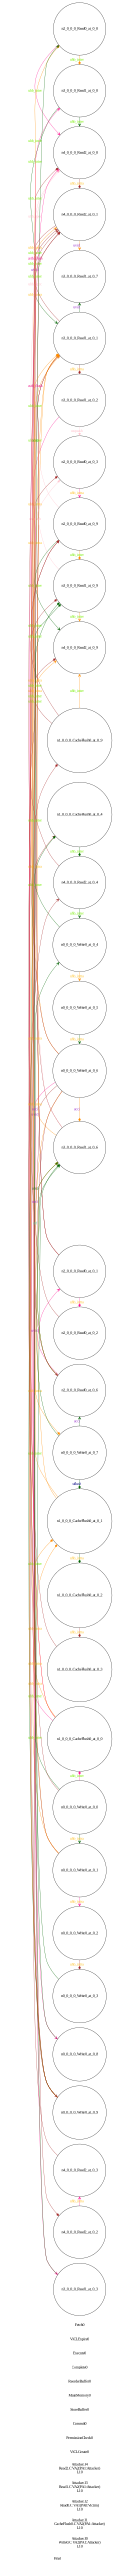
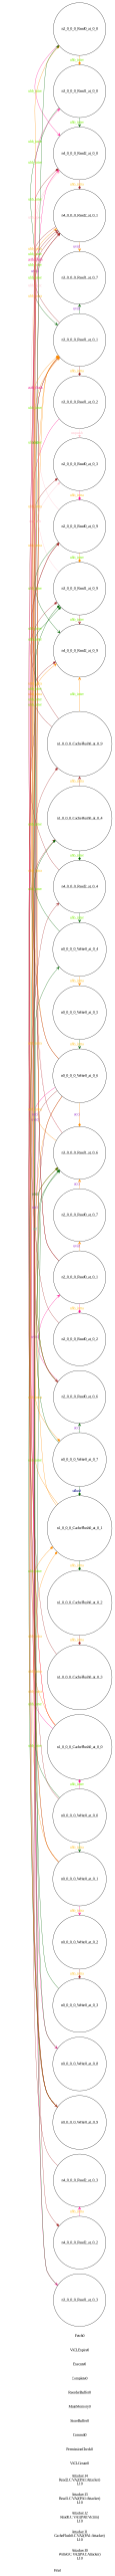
  digraph {
    fontname="Liberation Serif"
    label=Final
    rankdir=LR
    splines=true
    node [fontname="Liberation Serif" shape=circle]
    edge [arrowhead=vee color=brown constraint=false fontcolor=chartreuse2 fontname="Liberation Serif"]
    n1 [label="Attacker.I0\nWrite0.C VA2(PA1:Attacker)\nL10\n" shape=none]
    n2 [label="Attacker.I1\nCacheFlush0.C VA2(PA1:Attacker)\nL10\n" shape=none]
    n3 [label="Attacker.I2\nRead0.C VA1(PA0:Victim)\nL10\n" shape=none]
    n4 [label="Attacker.I3\nRead1.C VA2(PA1:Attacker)\nL10\n" shape=none]
    n5 [label="Attacker.I4\nRead2.C VA2(PA1:Attacker)\nL10\n" shape=none]
    n6 [label=ViCLCreate0 shape=none]
    n7 [label=PermissionCheck0 shape=none]
    n8 [label=Commit0 shape=none]
    n9 [label=StoreBuffer0 shape=none]
    n10 [label=MainMemory0 shape=none]
    n11 [label=ReorderBuffer0 shape=none]
    n12 [label=Complete0 shape=none]
    n13 [label=Execute0 shape=none]
    n14 [label=ViCLExpire0 shape=none]
    n15 [label=Fetch0 shape=none]
    n2_0_0_0_Read0_at_0_0
    n3_0_0_0_Read1_at_0_0
    n4_0_0_0_Read2_at_0_0
    n2_0_0_0_Read0_at_0_1
    n2_0_0_0_Read0_at_0_2
+   n2_0_0_0_Read0_at_0_7
    n3_0_0_0_Read1_at_0_1
    n4_0_0_0_Read2_at_0_1
    n2_0_0_0_Read0_at_0_3
    n3_0_0_0_Read1_at_0_6
    n3_0_0_0_Read1_at_0_2
    n3_0_0_0_Read1_at_0_7
    n2_0_0_0_Read0_at_0_9
    n3_0_0_0_Read1_at_0_9
    n4_0_0_0_Read2_at_0_9
    n2_0_0_0_Read0_at_0_6
    n3_0_0_0_Read1_at_0_3
    n4_0_0_0_Read2_at_0_2
    n1_0_0_0_CacheFlush0_at_0_0
    n1_0_0_0_CacheFlush0_at_0_1
    n1_0_0_0_CacheFlush0_at_0_2
    n1_0_0_0_CacheFlush0_at_0_3
    n1_0_0_0_CacheFlush0_at_0_4
    n1_0_0_0_CacheFlush0_at_0_9
    n4_0_0_0_Read2_at_0_4
    n0_0_0_0_Write0_at_0_4
    n4_0_0_0_Read2_at_0_3
    n0_0_0_0_Write0_at_0_0
    n0_0_0_0_Write0_at_0_1
    n0_0_0_0_Write0_at_0_2
    n0_0_0_0_Write0_at_0_3
    n0_0_0_0_Write0_at_0_5
    n0_0_0_0_Write0_at_0_6
    n0_0_0_0_Write0_at_0_7
    n0_0_0_0_Write0_at_0_8
    n0_0_0_0_Write0_at_0_9
    n2_0_0_0_Read0_at_0_0 -> n3_0_0_0_Read1_at_0_0 [arrowhead=diamond color=darkorange label=uhb_inter]
    n2_0_0_0_Read0_at_0_0 -> n4_0_0_0_Read2_at_0_0 [color=deeppink label=uhb_inter]
    n3_0_0_0_Read1_at_0_0 -> n4_0_0_0_Read2_at_0_0 [color=darkgreen label=uhb_inter]
    n3_0_0_0_Read1_at_0_0 -> n3_0_0_0_Read1_at_0_1 [color=darkgreen fontcolor=goldenrod1 label=uhb_intra]
    n4_0_0_0_Read2_at_0_0 -> n4_0_0_0_Read2_at_0_1 [arrowhead=diamond fontcolor=goldenrod1 label=uhb_intra]
    n2_0_0_0_Read0_at_0_1 -> n2_0_0_0_Read0_at_0_2 [arrowhead=diamond color=deeppink fontcolor=goldenrod1 label=uhb_intra]
+   n2_0_0_0_Read0_at_0_1 -> n2_0_0_0_Read0_at_0_7 [color=darkorange fontcolor=darkorchid label=uvicl]
    n2_0_0_0_Read0_at_0_1 -> n3_0_0_0_Read1_at_0_1 [arrowhead=diamond fontcolor=green label=udep]
    n2_0_0_0_Read0_at_0_1 -> n3_0_0_0_Read1_at_0_1 [label=uhb_inter]
    n2_0_0_0_Read0_at_0_2 -> n2_0_0_0_Read0_at_0_3 [arrowhead=diamond fontcolor=goldenrod1 label=uhb_intra]
+   n2_0_0_0_Read0_at_0_7 -> n3_0_0_0_Read1_at_0_6 [color=darkorange fontcolor=darkorchid label=ucci]
    n3_0_0_0_Read1_at_0_1 -> n4_0_0_0_Read2_at_0_1 [label=uhb_inter]
    n3_0_0_0_Read1_at_0_1 -> n3_0_0_0_Read1_at_0_2 [arrowhead=diamond fontcolor=goldenrod1 label=uhb_intra]
    n3_0_0_0_Read1_at_0_1 -> n3_0_0_0_Read1_at_0_7 [color=darkgreen fontcolor=darkorchid label=uvicl]
    n4_0_0_0_Read2_at_0_1 -> n3_0_0_0_Read1_at_0_7 [color=darkorange fontcolor=darkorchid label=uvicl]
    n4_0_0_0_Read2_at_0_1 -> n4_0_0_0_Read2_at_0_2 [arrowhead=diamond fontcolor=goldenrod1 label=uhb_intra]
-   n2_0_0_0_Read0_at_0_3 -> n2_0_0_0_Read0_at_0_9 [color=deeppink fontcolor=goldenrod1 label=uhb_intra]
+   n2_0_0_0_Read0_at_0_3 -> n2_0_0_0_Read0_at_0_9 [arrowhead=diamond color=deeppink fontcolor=goldenrod1 label=uhb_intra]
    n3_0_0_0_Read1_at_0_6 -> n3_0_0_0_Read1_at_0_1 [color=darkorange fontcolor=darkorchid label=uvicl]
    n3_0_0_0_Read1_at_0_6 -> n4_0_0_0_Read2_at_0_1 [fontcolor=darkorchid label=uvicl]
    n3_0_0_0_Read1_at_0_6 -> n2_0_0_0_Read0_at_0_3 [color=pink fontcolor=pink label=usquash arrowhead=""]
    n3_0_0_0_Read1_at_0_2 -> n2_0_0_0_Read0_at_0_3 [color=pink fontcolor=pink label=usquash arrowhead=""]
    n3_0_0_0_Read1_at_0_2 -> n3_0_0_0_Read1_at_0_3 [color=deeppink fontcolor=goldenrod1 label=uhb_intra]
    n2_0_0_0_Read0_at_0_9 -> n4_0_0_0_Read2_at_0_0 [color=pink fontcolor=pink label=uhb_spec arrowhead=""]
    n2_0_0_0_Read0_at_0_9 -> n3_0_0_0_Read1_at_0_9 [arrowhead=diamond color=darkorange label=uhb_inter]
    n2_0_0_0_Read0_at_0_9 -> n4_0_0_0_Read2_at_0_9 [color=darkgreen label=uhb_inter]
    n3_0_0_0_Read1_at_0_9 -> n4_0_0_0_Read2_at_0_0 [color=pink fontcolor=pink label=uhb_spec arrowhead=""]
-   n3_0_0_0_Read1_at_0_9 -> n4_0_0_0_Read2_at_0_9 [color=darkorange label=uhb_inter]
+   n3_0_0_0_Read1_at_0_9 -> n4_0_0_0_Read2_at_0_9 [label=uhb_inter]
    n2_0_0_0_Read0_at_0_6 -> n2_0_0_0_Read0_at_0_1 [color=deeppink fontcolor=darkorchid label=uvicl]
    n2_0_0_0_Read0_at_0_6 -> n3_0_0_0_Read1_at_0_6 [arrowhead=diamond color=darkorange fontcolor=green label=udep]
    n2_0_0_0_Read0_at_0_6 -> n3_0_0_0_Read1_at_0_6 [color=darkgreen fontcolor=darkorchid label=ucci]
    n3_0_0_0_Read1_at_0_3 -> n3_0_0_0_Read1_at_0_9 [arrowhead=diamond color=darkgreen fontcolor=goldenrod1 label=uhb_intra]
    n4_0_0_0_Read2_at_0_2 -> n4_0_0_0_Read2_at_0_3 [color=deeppink fontcolor=goldenrod1 label=uhb_intra]
    n1_0_0_0_CacheFlush0_at_0_0 -> n2_0_0_0_Read0_at_0_0 [arrowhead=diamond color=darkorange label=uhb_inter]
    n1_0_0_0_CacheFlush0_at_0_0 -> n3_0_0_0_Read1_at_0_0 [color=deeppink label=uhb_inter]
    n1_0_0_0_CacheFlush0_at_0_0 -> n4_0_0_0_Read2_at_0_0 [color=deeppink label=uhb_inter]
    n1_0_0_0_CacheFlush0_at_0_0 -> n1_0_0_0_CacheFlush0_at_0_1 [arrowhead=diamond color=darkorange fontcolor=goldenrod1 label=uhb_intra]
    n1_0_0_0_CacheFlush0_at_0_1 -> n3_0_0_0_Read1_at_0_1 [arrowhead=diamond color=darkorange label=uhb_inter]
    n1_0_0_0_CacheFlush0_at_0_1 -> n4_0_0_0_Read2_at_0_1 [color=darkorange label=uhb_inter]
    n1_0_0_0_CacheFlush0_at_0_1 -> n1_0_0_0_CacheFlush0_at_0_2 [arrowhead=diamond color=darkgreen fontcolor=goldenrod1 label=uhb_intra]
    n1_0_0_0_CacheFlush0_at_0_2 -> n1_0_0_0_CacheFlush0_at_0_3 [arrowhead=diamond fontcolor=goldenrod1 label=uhb_intra]
    n1_0_0_0_CacheFlush0_at_0_3 -> n1_0_0_0_CacheFlush0_at_0_4 [fontcolor=goldenrod1 label=uhb_intra]
+   n1_0_0_0_CacheFlush0_at_0_4 -> n1_0_0_0_CacheFlush0_at_0_9 [fontcolor=goldenrod1 label=uhb_intra]
    n1_0_0_0_CacheFlush0_at_0_4 -> n4_0_0_0_Read2_at_0_4 [arrowhead=diamond color=darkgreen label=uhb_inter]
    n1_0_0_0_CacheFlush0_at_0_9 -> n2_0_0_0_Read0_at_0_9 [arrowhead=diamond label=uhb_inter]
    n1_0_0_0_CacheFlush0_at_0_9 -> n3_0_0_0_Read1_at_0_9 [arrowhead=diamond label=uhb_inter]
    n1_0_0_0_CacheFlush0_at_0_9 -> n4_0_0_0_Read2_at_0_9 [color=darkorange label=uhb_inter]
    n4_0_0_0_Read2_at_0_4 -> n4_0_0_0_Read2_at_0_9 [arrowhead=diamond fontcolor=goldenrod1 label=uhb_intra]
    n4_0_0_0_Read2_at_0_4 -> n0_0_0_0_Write0_at_0_4 [color=darkgreen label=uhb_inter]
    n0_0_0_0_Write0_at_0_4 -> n1_0_0_0_CacheFlush0_at_0_4 [arrowhead=diamond color=darkgreen label=uhb_inter]
    n0_0_0_0_Write0_at_0_4 -> n0_0_0_0_Write0_at_0_5 [color=darkorange fontcolor=goldenrod1 label=uhb_intra]
    n4_0_0_0_Read2_at_0_3 -> n4_0_0_0_Read2_at_0_4 [fontcolor=goldenrod1 label=uhb_intra]
    n0_0_0_0_Write0_at_0_0 -> n2_0_0_0_Read0_at_0_0 [color=darkgreen label=uhb_inter]
    n0_0_0_0_Write0_at_0_0 -> n4_0_0_0_Read2_at_0_0 [arrowhead=diamond label=uhb_inter]
    n0_0_0_0_Write0_at_0_0 -> n1_0_0_0_CacheFlush0_at_0_0 [arrowhead=diamond color=deeppink label=uhb_inter]
    n0_0_0_0_Write0_at_0_0 -> n0_0_0_0_Write0_at_0_1 [color=darkgreen fontcolor=goldenrod1 label=uhb_intra]
    n0_0_0_0_Write0_at_0_1 -> n3_0_0_0_Read1_at_0_1 [color=darkorange label=uhb_inter]
    n0_0_0_0_Write0_at_0_1 -> n4_0_0_0_Read2_at_0_1 [arrowhead=diamond label=uhb_inter]
    n0_0_0_0_Write0_at_0_1 -> n1_0_0_0_CacheFlush0_at_0_1 [arrowhead=diamond color=darkorange label=uhb_inter]
    n0_0_0_0_Write0_at_0_1 -> n0_0_0_0_Write0_at_0_2 [color=deeppink fontcolor=goldenrod1 label=uhb_intra]
    n0_0_0_0_Write0_at_0_2 -> n0_0_0_0_Write0_at_0_3 [arrowhead=diamond fontcolor=goldenrod1 label=uhb_intra]
    n0_0_0_0_Write0_at_0_3 -> n0_0_0_0_Write0_at_0_4 [color=darkgreen fontcolor=goldenrod1 label=uhb_intra]
    n0_0_0_0_Write0_at_0_5 -> n0_0_0_0_Write0_at_0_6 [color=darkgreen fontcolor=goldenrod1 label=uhb_intra]
    n0_0_0_0_Write0_at_0_6 -> n3_0_0_0_Read1_at_0_1 [arrowhead=diamond color=darkorange fontcolor=deeppink2 label=ustb_flush]
    n0_0_0_0_Write0_at_0_6 -> n4_0_0_0_Read2_at_0_1 [fontcolor=deeppink2 label=ustb_flush]
    n0_0_0_0_Write0_at_0_6 -> n3_0_0_0_Read1_at_0_6 [arrowhead=diamond color=darkorange fontcolor=darkorchid label=ucci]
    n0_0_0_0_Write0_at_0_6 -> n2_0_0_0_Read0_at_0_6 [fontcolor=darkorchid label=ucci]
    n0_0_0_0_Write0_at_0_6 -> n0_0_0_0_Write0_at_0_7 [arrowhead=diamond color=darkorange fontcolor=goldenrod1 label=uhb_intra]
    n0_0_0_0_Write0_at_0_6 -> n0_0_0_0_Write0_at_0_8 [color=deeppink fontcolor=goldenrod1 label=uhb_intra]
    n0_0_0_0_Write0_at_0_6 -> n0_0_0_0_Write0_at_0_9 [fontcolor=goldenrod1 label=uhb_intra]
    n0_0_0_0_Write0_at_0_7 -> n3_0_0_0_Read1_at_0_6 [color=darkgreen fontcolor=darkorchid label=ucci]
    n0_0_0_0_Write0_at_0_7 -> n2_0_0_0_Read0_at_0_6 [color=darkgreen fontcolor=darkorchid label=ucci]
    n0_0_0_0_Write0_at_0_7 -> n1_0_0_0_CacheFlush0_at_0_1 [arrowhead=diamond color=darkgreen fontcolor=navy label=uflush]
    n0_0_0_0_Write0_at_0_8 -> n3_0_0_0_Read1_at_0_6 [arrowhead=diamond color=darkgreen fontcolor=aquamarine3 label=urf]
    n0_0_0_0_Write0_at_0_9 -> n2_0_0_0_Read0_at_0_9 [label=uhb_inter]
    n0_0_0_0_Write0_at_0_9 -> n3_0_0_0_Read1_at_0_9 [arrowhead=diamond color=darkgreen label=uhb_inter]
    n0_0_0_0_Write0_at_0_9 -> n4_0_0_0_Read2_at_0_9 [color=darkorange label=uhb_inter]
    n0_0_0_0_Write0_at_0_9 -> n1_0_0_0_CacheFlush0_at_0_9 [arrowhead=diamond label=uhb_inter]
  }
